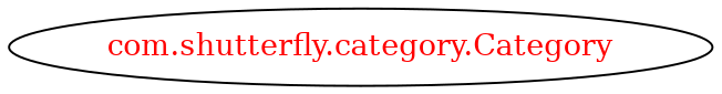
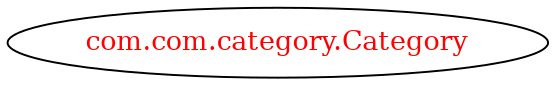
  digraph {
    concentrate=true
    rankdir=LR
    ranksep=2.0
    splines=ortho
-   "com.shutterfly.category.Category" [fontcolor=red]
+   "com.shutterfly.category.Category" [fontcolor=red label="com.com.category.Category"]
  }
